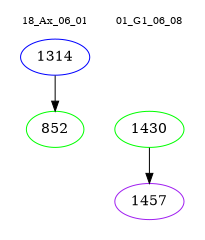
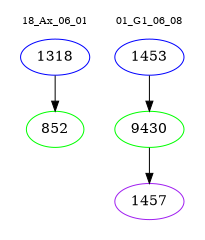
  digraph {
    node [color=blue]
    edge [color=black]
-   n1 [label=1314]
+   n1 [label=1318]
    n2 [color=green label=852]
-   n4 [color=green label=1430]
+   n3 [label=1453]
+   n4 [color=green label=9430]
    n5 [color=purple label=1457]
    subgraph cluster_1 {
      color=white
      fontsize=10
      label="18_Ax_06_01"
      n1
      n2
    }
    subgraph cluster_2 {
      color=white
      fontsize=10
      label="01_G1_06_08"
+     n3
      n4
      n5
    }
    n1 -> n2
+   n3 -> n4
    n4 -> n5
  }
